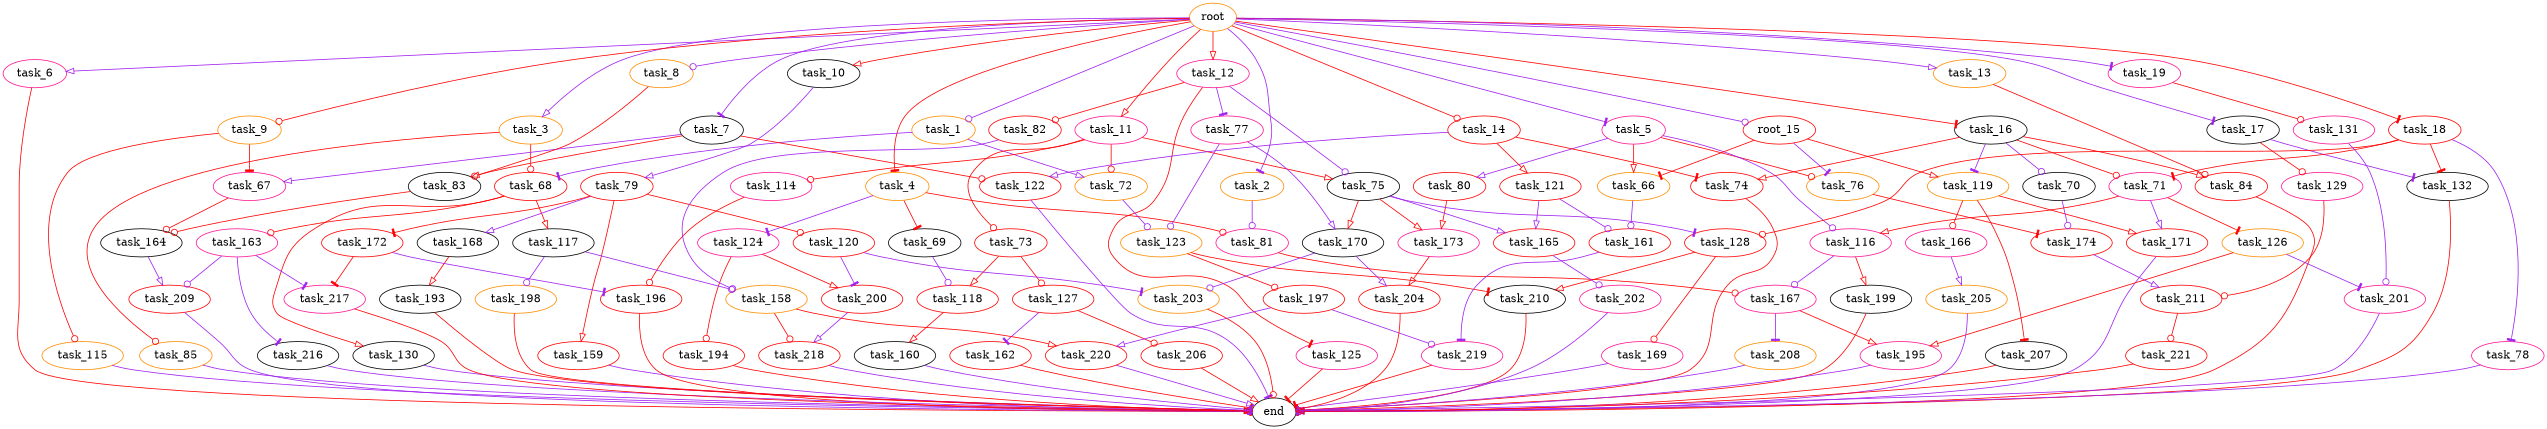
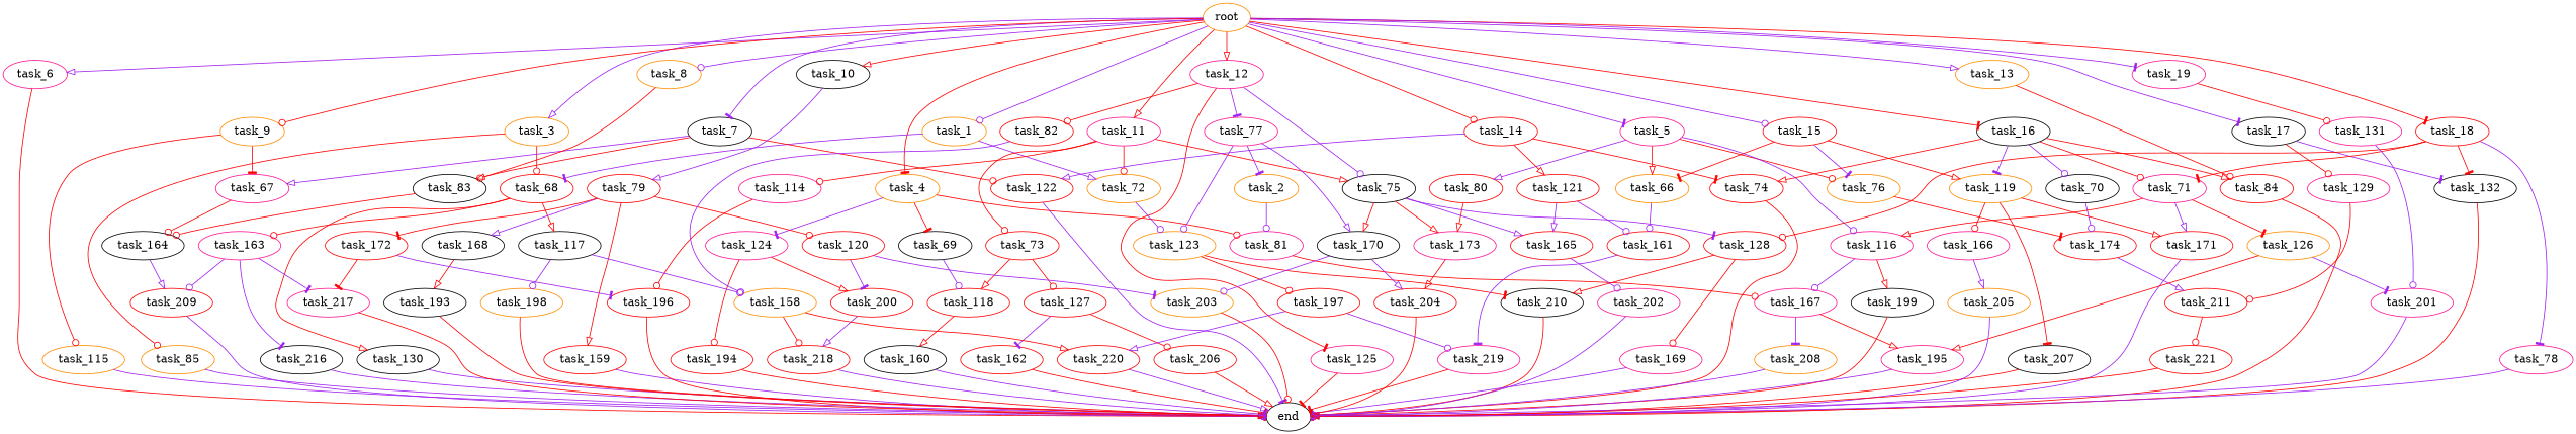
  digraph {
    node [color=red]
    edge [arrowhead=odot color=red]
    root [color=darkorange]
    task_1 [color=darkorange]
    task_2 [color=darkorange]
    task_3 [color=darkorange]
    task_4 [color=darkorange]
    task_5 [color=deeppink]
    task_6 [color=deeppink]
    task_7 [color=black]
    task_8 [color=darkorange]
    task_9 [color=darkorange]
    task_10 [color=black]
    task_11 [color=deeppink]
    task_12 [color=deeppink]
    task_13 [color=darkorange]
    task_14
-   task_15 [label=root_15]
+   task_15
    task_16 [color=black]
    task_17 [color=black]
    task_18
    task_19 [color=deeppink]
    task_68
    task_72 [color=darkorange]
    task_81 [color=deeppink]
    task_85 [color=darkorange]
    task_69 [color=black]
    task_124 [color=deeppink]
    task_66 [color=darkorange]
    task_76 [color=darkorange]
    task_80
    task_116 [color=deeppink]
    end [color=black]
    task_67 [color=deeppink]
    task_83 [color=black]
    task_122
    task_115 [color=darkorange]
    task_79
    task_73
    task_75 [color=black]
    task_114 [color=deeppink]
    task_77 [color=deeppink]
    task_82
    task_125 [color=deeppink]
    task_84
    task_74
    task_121
    task_119 [color=darkorange]
    task_70 [color=black]
    task_71 [color=deeppink]
    task_129 [color=deeppink]
    task_132 [color=black]
    task_78 [color=deeppink]
    task_128
    task_131 [color=deeppink]
    task_117 [color=black]
    task_130 [color=black]
    task_163 [color=deeppink]
    task_123 [color=darkorange]
    task_167 [color=deeppink]
    task_118
    task_200
    task_194
    task_161
    task_174
    task_173 [color=deeppink]
    task_199 [color=black]
    task_164 [color=black]
    task_120
    task_159
    task_168 [color=black]
    task_172
    task_127
    task_165
    task_170 [color=black]
    task_196
    task_158 [color=darkorange]
    task_171
    task_166 [color=deeppink]
    task_207 [color=black]
    task_126 [color=darkorange]
    task_211
    task_210 [color=black]
    task_169 [color=deeppink]
    task_201 [color=deeppink]
    task_209
    task_198 [color=darkorange]
    task_216 [color=black]
    task_217 [color=deeppink]
    task_160 [color=black]
    task_195 [color=deeppink]
    task_197
    task_162
    task_206
    task_202 [color=deeppink]
    task_203 [color=darkorange]
    task_204
    task_193 [color=black]
    task_208 [color=darkorange]
    task_218
    task_220
    task_205 [color=darkorange]
    task_219 [color=deeppink]
    task_221
    root -> task_1 [color=purple]
-   root -> task_2 [arrowhead=tee color=purple]
+   task_77 -> task_2 [arrowhead=tee color=purple]
    root -> task_3 [arrowhead=onormal color=purple]
    root -> task_4 [arrowhead=tee]
    root -> task_5 [arrowhead=tee color=purple]
    root -> task_6 [arrowhead=onormal color=purple]
    root -> task_7 [arrowhead=tee color=purple]
    root -> task_8 [color=purple]
    root -> task_9
    root -> task_10 [arrowhead=onormal]
    root -> task_11 [arrowhead=onormal]
    root -> task_12 [arrowhead=onormal]
    root -> task_13 [arrowhead=onormal color=purple]
    root -> task_14
    root -> task_15 [color=purple]
    root -> task_16 [arrowhead=tee]
    root -> task_17 [arrowhead=tee color=purple]
    root -> task_18 [arrowhead=tee]
    root -> task_19 [arrowhead=tee color=purple]
    task_1 -> task_68 [arrowhead=tee color=purple]
    task_1 -> task_72 [arrowhead=onormal color=purple]
    task_2 -> task_81 [color=purple]
    task_3 -> task_68
    task_3 -> task_85
    task_4 -> task_81
    task_4 -> task_69 [arrowhead=tee]
    task_4 -> task_124 [arrowhead=tee color=purple]
    task_5 -> task_66 [arrowhead=onormal]
    task_5 -> task_76
    task_5 -> task_80 [arrowhead=onormal color=purple]
    task_5 -> task_116 [color=purple]
    task_6 -> end [arrowhead=tee]
    task_7 -> task_67 [arrowhead=onormal color=purple]
    task_7 -> task_83 [arrowhead=onormal]
    task_7 -> task_122
    task_8 -> task_83
    task_9 -> task_67 [arrowhead=tee]
    task_9 -> task_115
    task_10 -> task_79 [arrowhead=onormal color=purple]
    task_11 -> task_72
    task_11 -> task_73
    task_11 -> task_75 [arrowhead=onormal]
    task_11 -> task_114
    task_12 -> task_75 [color=purple]
    task_12 -> task_77 [arrowhead=tee color=purple]
    task_12 -> task_82
    task_12 -> task_125 [arrowhead=tee]
    task_13 -> task_84
    task_14 -> task_122 [arrowhead=onormal color=purple]
    task_14 -> task_74 [arrowhead=tee]
    task_14 -> task_121 [arrowhead=onormal]
    task_15 -> task_66 [arrowhead=tee]
    task_15 -> task_76 [arrowhead=tee color=purple]
    task_15 -> task_119 [arrowhead=onormal]
    task_16 -> task_84 [arrowhead=onormal]
    task_16 -> task_74 [arrowhead=onormal]
    task_16 -> task_119 [arrowhead=tee color=purple]
    task_16 -> task_70 [color=purple]
    task_16 -> task_71
    task_17 -> task_129
    task_17 -> task_132 [arrowhead=tee color=purple]
    task_18 -> task_71 [arrowhead=tee]
    task_18 -> task_132 [arrowhead=tee]
    task_18 -> task_78 [arrowhead=tee color=purple]
    task_18 -> task_128
    task_19 -> task_131
    task_68 -> task_117 [arrowhead=onormal]
    task_68 -> task_130 [arrowhead=onormal]
    task_68 -> task_163
    task_72 -> task_123 [color=purple]
    task_81 -> task_167
    task_85 -> end [color=purple]
    task_69 -> task_118 [color=purple]
    task_124 -> task_200 [arrowhead=onormal]
    task_124 -> task_194
    task_66 -> task_161 [color=purple]
    task_76 -> task_174 [arrowhead=tee]
    task_80 -> task_173 [arrowhead=onormal]
    task_116 -> task_167 [color=purple]
    task_116 -> task_199 [arrowhead=onormal]
    task_67 -> task_164
    task_83 -> task_164
    task_122 -> end [arrowhead=tee color=purple]
    task_115 -> end [color=purple]
    task_79 -> task_120
    task_79 -> task_159 [arrowhead=onormal]
    task_79 -> task_168 [arrowhead=onormal color=purple]
    task_79 -> task_172 [arrowhead=tee]
    task_73 -> task_118 [arrowhead=onormal]
    task_73 -> task_127
    task_75 -> task_128 [arrowhead=tee color=purple]
    task_75 -> task_173 [arrowhead=onormal]
    task_75 -> task_165 [arrowhead=onormal color=purple]
    task_75 -> task_170 [arrowhead=onormal]
    task_114 -> task_196
    task_77 -> task_123 [color=purple]
    task_77 -> task_170 [arrowhead=onormal color=purple]
    task_82 -> task_158 [color=purple]
    task_125 -> end [arrowhead=tee]
    task_84 -> end
    task_74 -> end [arrowhead=tee]
    task_121 -> task_161 [color=purple]
    task_121 -> task_165 [arrowhead=onormal color=purple]
    task_119 -> task_171 [arrowhead=onormal]
    task_119 -> task_166
    task_119 -> task_207 [arrowhead=tee]
    task_70 -> task_174 [color=purple]
    task_71 -> task_116 [arrowhead=onormal]
    task_71 -> task_171 [arrowhead=onormal color=purple]
    task_71 -> task_126 [arrowhead=tee]
    task_129 -> task_211
    task_132 -> end [arrowhead=tee]
    task_78 -> end [arrowhead=onormal color=purple]
    task_128 -> task_210 [arrowhead=onormal]
    task_128 -> task_169
    task_131 -> task_201 [color=purple]
    task_117 -> task_158 [color=purple]
    task_117 -> task_198 [color=purple]
    task_130 -> end [arrowhead=tee color=purple]
    task_163 -> task_209 [color=purple]
    task_163 -> task_216 [arrowhead=tee color=purple]
    task_163 -> task_217 [arrowhead=tee color=purple]
    task_123 -> task_210 [arrowhead=tee]
    task_123 -> task_197
    task_167 -> task_195 [arrowhead=onormal]
    task_167 -> task_208 [arrowhead=tee color=purple]
    task_118 -> task_160 [arrowhead=onormal]
    task_200 -> task_218 [arrowhead=onormal color=purple]
    task_194 -> end
    task_161 -> task_219 [arrowhead=tee color=purple]
    task_174 -> task_211 [arrowhead=onormal color=purple]
    task_173 -> task_204 [arrowhead=onormal]
    task_199 -> end
    task_164 -> task_209 [arrowhead=onormal color=purple]
    task_120 -> task_200 [arrowhead=tee color=purple]
    task_120 -> task_203 [arrowhead=tee color=purple]
    task_159 -> end [color=purple]
    task_168 -> task_193 [arrowhead=onormal]
    task_172 -> task_196 [arrowhead=tee color=purple]
    task_172 -> task_217 [arrowhead=tee]
    task_127 -> task_162 [arrowhead=tee color=purple]
    task_127 -> task_206
    task_165 -> task_202 [color=purple]
    task_170 -> task_203 [color=purple]
    task_170 -> task_204 [arrowhead=onormal color=purple]
    task_196 -> end [arrowhead=tee]
    task_158 -> task_218
    task_158 -> task_220 [arrowhead=onormal]
    task_171 -> end [arrowhead=tee color=purple]
    task_166 -> task_205 [arrowhead=onormal color=purple]
    task_207 -> end [arrowhead=tee]
    task_126 -> task_201 [arrowhead=tee color=purple]
    task_126 -> task_195 [arrowhead=onormal]
    task_211 -> task_221
    task_210 -> end [arrowhead=onormal]
    task_169 -> end [arrowhead=tee color=purple]
    task_201 -> end [arrowhead=onormal color=purple]
    task_209 -> end [color=purple]
    task_198 -> end [arrowhead=onormal]
    task_216 -> end [color=purple]
    task_217 -> end [arrowhead=onormal]
    task_160 -> end [arrowhead=tee color=purple]
    task_195 -> end [color=purple]
    task_197 -> task_220 [arrowhead=onormal color=purple]
    task_197 -> task_219 [color=purple]
    task_162 -> end [arrowhead=tee]
    task_206 -> end [arrowhead=onormal]
    task_202 -> end [arrowhead=tee color=purple]
    task_203 -> end
    task_204 -> end [arrowhead=tee]
    task_193 -> end [arrowhead=onormal]
    task_208 -> end [arrowhead=tee color=purple]
    task_218 -> end [arrowhead=tee color=purple]
    task_220 -> end [arrowhead=onormal color=purple]
    task_205 -> end [arrowhead=onormal color=purple]
    task_219 -> end [arrowhead=tee]
    task_221 -> end [arrowhead=onormal]
  }
